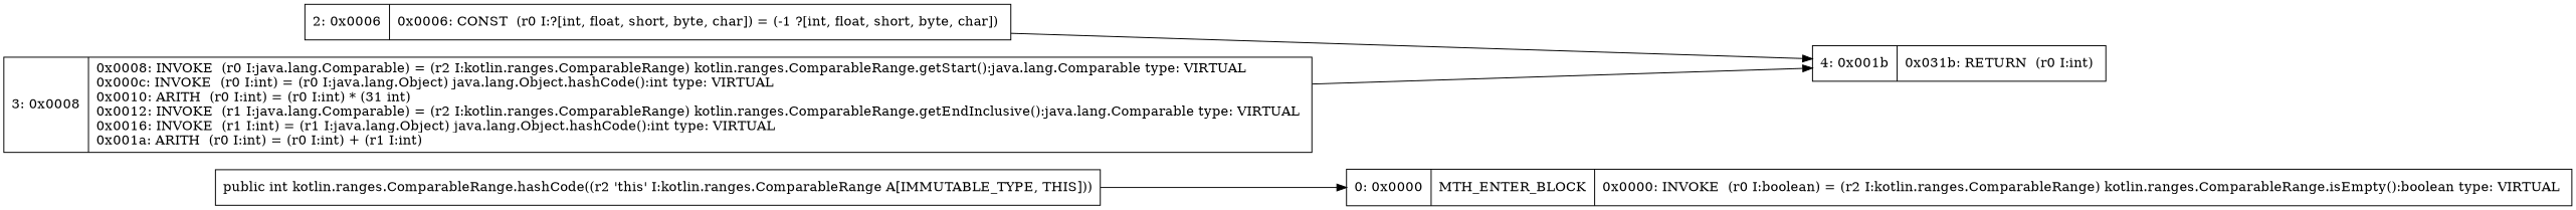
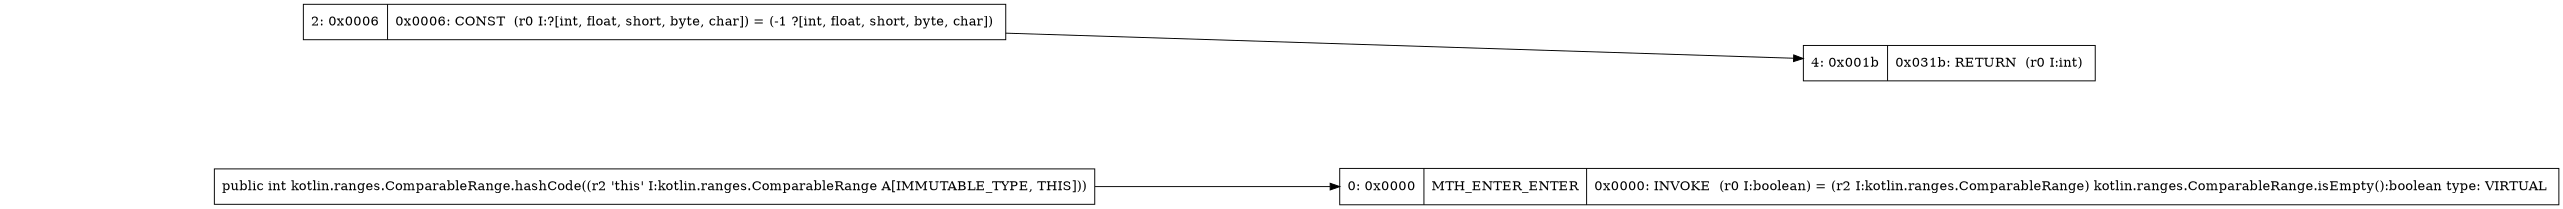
  digraph {
    rankdir=LR
    node [shape=record]
-   n1 [label="{0\:\ 0x0000|MTH_ENTER_BLOCK\l|0x0000: INVOKE  (r0 I:boolean) = (r2 I:kotlin.ranges.ComparableRange) kotlin.ranges.ComparableRange.isEmpty():boolean type: VIRTUAL \l}"]
+   n1 [label="{0\:\ 0x0000|MTH_ENTER_ENTER\l|0x0000: INVOKE  (r0 I:boolean) = (r2 I:kotlin.ranges.ComparableRange) kotlin.ranges.ComparableRange.isEmpty():boolean type: VIRTUAL \l}"]
    n2 [label="{2\:\ 0x0006|0x0006: CONST  (r0 I:?[int, float, short, byte, char]) = (\-1 ?[int, float, short, byte, char]) \l}"]
    n3 [label="{4\:\ 0x001b|0x031b: RETURN  (r0 I:int) \l}"]
-   n4 [label="{3\:\ 0x0008|0x0008: INVOKE  (r0 I:java.lang.Comparable) = (r2 I:kotlin.ranges.ComparableRange) kotlin.ranges.ComparableRange.getStart():java.lang.Comparable type: VIRTUAL \l0x000c: INVOKE  (r0 I:int) = (r0 I:java.lang.Object) java.lang.Object.hashCode():int type: VIRTUAL \l0x0010: ARITH  (r0 I:int) = (r0 I:int) * (31 int) \l0x0012: INVOKE  (r1 I:java.lang.Comparable) = (r2 I:kotlin.ranges.ComparableRange) kotlin.ranges.ComparableRange.getEndInclusive():java.lang.Comparable type: VIRTUAL \l0x0016: INVOKE  (r1 I:int) = (r1 I:java.lang.Object) java.lang.Object.hashCode():int type: VIRTUAL \l0x001a: ARITH  (r0 I:int) = (r0 I:int) + (r1 I:int) \l}"]
    n5 [label="{public int kotlin.ranges.ComparableRange.hashCode((r2 'this' I:kotlin.ranges.ComparableRange A[IMMUTABLE_TYPE, THIS])) }"]
    n2 -> n3
-   n4 -> n3
    n5 -> n1
  }
